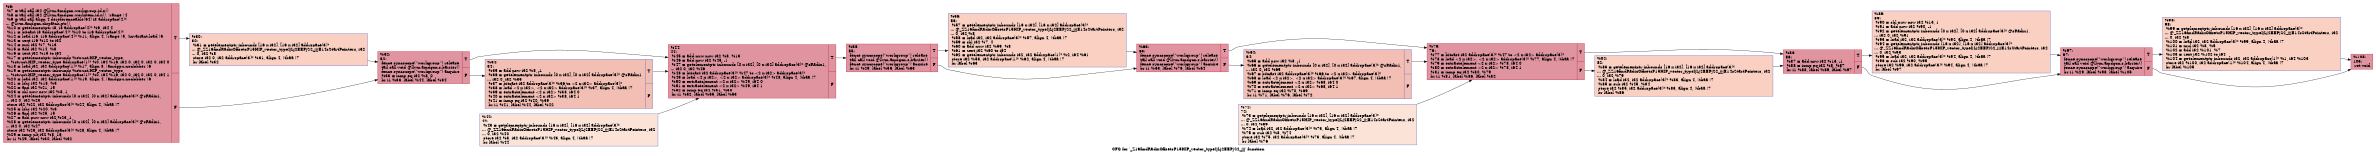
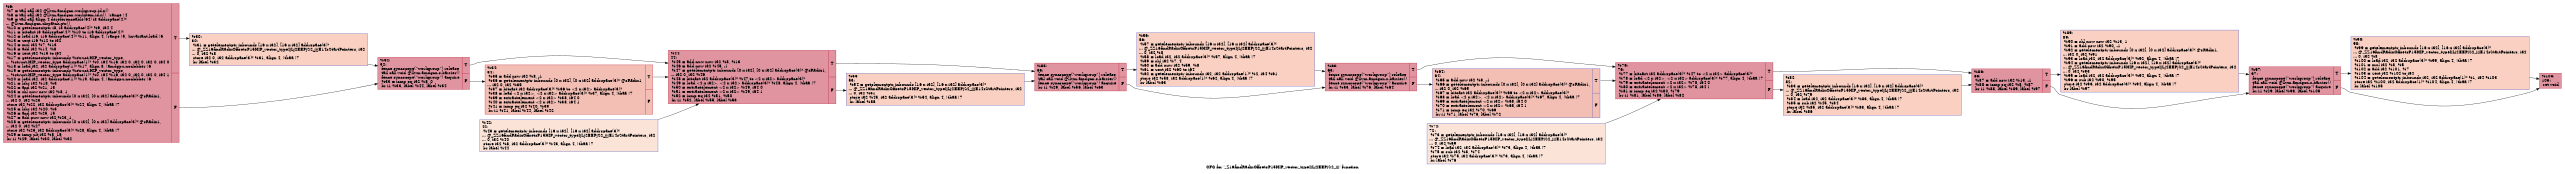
  digraph {
    label="CFG for '_Z16findRadixOffsetsP15HIP_vector_typeIjLj2EEPjS2_jjj' function"
    rankdir=LR
    node [color="#b70d28ff" fillcolor="#b70d2870" shape=record style=filled]
    edge [tailport=s0]
    n1 [label="{%6:\l  %7 = tail call i32 @llvm.amdgcn.workgroup.id.x()\l  %8 = tail call i32 @llvm.amdgcn.workitem.id.x(), !range !4\l  %9 = tail call align 4 dereferenceable(64) i8 addrspace(4)*\l... @llvm.amdgcn.dispatch.ptr()\l  %10 = getelementptr i8, i8 addrspace(4)* %9, i64 4\l  %11 = bitcast i8 addrspace(4)* %10 to i16 addrspace(4)*\l  %12 = load i16, i16 addrspace(4)* %11, align 4, !range !5, !invariant.load !6\l  %13 = zext i16 %12 to i32\l  %14 = mul i32 %7, %13\l  %15 = add i32 %14, %8\l  %16 = zext i32 %15 to i64\l  %17 = getelementptr inbounds %struct.HIP_vector_type,\l... %struct.HIP_vector_type addrspace(1)* %0, i64 %16, i32 0, i32 0, i32 0, i64 0\l  %18 = load i32, i32 addrspace(1)* %17, align 8, !amdgpu.noclobber !6\l  %19 = getelementptr inbounds %struct.HIP_vector_type,\l... %struct.HIP_vector_type addrspace(1)* %0, i64 %16, i32 0, i32 0, i32 0, i64 1\l  %20 = load i32, i32 addrspace(1)* %19, align 4, !amdgpu.noclobber !6\l  %21 = lshr i32 %18, %3\l  %22 = and i32 %21, 15\l  %23 = shl nuw nsw i32 %8, 1\l  %24 = getelementptr inbounds [0 x i32], [0 x i32] addrspace(3)* @sRadix1,\l... i32 0, i32 %23\l  store i32 %22, i32 addrspace(3)* %24, align 4, !tbaa !7\l  %25 = lshr i32 %20, %3\l  %26 = and i32 %25, 15\l  %27 = add nuw nsw i32 %23, 1\l  %28 = getelementptr inbounds [0 x i32], [0 x i32] addrspace(3)* @sRadix1,\l... i32 0, i32 %27\l  store i32 %26, i32 addrspace(3)* %28, align 4, !tbaa !7\l  %29 = icmp ult i32 %8, 16\l  br i1 %29, label %30, label %32\l|{<s0>T|<s1>F}}"]
    n2 [color="#3d50c3ff" fillcolor="#f3947570" label="{%30:\l30:                                               \l  %31 = getelementptr inbounds [16 x i32], [16 x i32] addrspace(3)*\l... @_ZZ16findRadixOffsetsP15HIP_vector_typeIjLj2EEPjS2_jjjE14sStartPointers, i32\l... 0, i32 %8\l  store i32 0, i32 addrspace(3)* %31, align 4, !tbaa !7\l  br label %32\l}"]
    n3 [label="{%32:\l32:                                               \l  fence syncscope(\"workgroup\") release\l  tail call void @llvm.amdgcn.s.barrier()\l  fence syncscope(\"workgroup\") acquire\l  %33 = icmp eq i32 %8, 0\l  br i1 %33, label %44, label %34\l|{<s0>T|<s1>F}}"]
    n4 [label="{%44:\l44:                                               \l  %45 = add nuw nsw i32 %8, %13\l  %46 = add nsw i32 %45, -1\l  %47 = getelementptr inbounds [0 x i32], [0 x i32] addrspace(3)* @sRadix1,\l... i32 0, i32 %46\l  %48 = bitcast i32 addrspace(3)* %47 to \<2 x i32\> addrspace(3)*\l  %49 = load \<2 x i32\>, \<2 x i32\> addrspace(3)* %48, align 4, !tbaa !7\l  %50 = extractelement \<2 x i32\> %49, i64 0\l  %51 = extractelement \<2 x i32\> %49, i64 1\l  %52 = icmp eq i32 %51, %50\l  br i1 %52, label %55, label %53\l|{<s0>T|<s1>F}}"]
-   n5 [color="#3d50c3ff" fillcolor="#e36c5570" label="{%34:\l34:                                               \l  %35 = add nsw i32 %8, -1\l  %36 = getelementptr inbounds [0 x i32], [0 x i32] addrspace(3)* @sRadix1,\l... i32 0, i32 %35\l  %37 = bitcast i32 addrspace(3)* %36 to \<2 x i32\> addrspace(3)*\l  %38 = load \<2 x i32\>, \<2 x i32\> addrspace(3)* %37, align 4, !tbaa !7\l  %39 = extractelement \<2 x i32\> %38, i64 0\l  %40 = extractelement \<2 x i32\> %38, i64 1\l  %41 = icmp eq i32 %40, %39\l  br i1 %41, label %44, label %42\l|{<s0>T|<s1>F}}"]
+   n5 [fillcolor="#e36c5570" label="{%34:\l34:                                               \l  %35 = add nsw i32 %8, -1\l  %36 = getelementptr inbounds [0 x i32], [0 x i32] addrspace(3)* @sRadix1,\l... i32 0, i32 %35\l  %37 = bitcast i32 addrspace(3)* %36 to \<2 x i32\> addrspace(3)*\l  %38 = load \<2 x i32\>, \<2 x i32\> addrspace(3)* %37, align 4, !tbaa !7\l  %39 = extractelement \<2 x i32\> %38, i64 0\l  %40 = extractelement \<2 x i32\> %38, i64 1\l  %41 = icmp eq i32 %40, %39\l  br i1 %41, label %44, label %42\l|{<s0>T|<s1>F}}"]
    n6 [label="{%55:\l55:                                               \l  fence syncscope(\"workgroup\") release\l  tail call void @llvm.amdgcn.s.barrier()\l  fence syncscope(\"workgroup\") acquire\l  br i1 %29, label %56, label %63\l|{<s0>T|<s1>F}}"]
+   n7 [color="#3d50c3ff" fillcolor="#f3947570" label="{%53:\l53:                                               \l  %54 = getelementptr inbounds [16 x i32], [16 x i32] addrspace(3)*\l... @_ZZ16findRadixOffsetsP15HIP_vector_typeIjLj2EEPjS2_jjjE14sStartPointers, i32\l... 0, i32 %51\l  store i32 %45, i32 addrspace(3)* %54, align 4, !tbaa !7\l  br label %55\l}"]
    n8 [color="#3d50c3ff" fillcolor="#f3947570" label="{%56:\l56:                                               \l  %57 = getelementptr inbounds [16 x i32], [16 x i32] addrspace(3)*\l... @_ZZ16findRadixOffsetsP15HIP_vector_typeIjLj2EEPjS2_jjjE14sStartPointers, i32\l... 0, i32 %8\l  %58 = load i32, i32 addrspace(3)* %57, align 4, !tbaa !7\l  %59 = shl i32 %7, 4\l  %60 = add nuw i32 %59, %8\l  %61 = zext i32 %60 to i64\l  %62 = getelementptr inbounds i32, i32 addrspace(1)* %2, i64 %61\l  store i32 %58, i32 addrspace(1)* %62, align 4, !tbaa !7\l  br label %63\l}"]
    n9 [label="{%63:\l63:                                               \l  fence syncscope(\"workgroup\") release\l  tail call void @llvm.amdgcn.s.barrier()\l  fence syncscope(\"workgroup\") acquire\l  br i1 %33, label %76, label %64\l|{<s0>T|<s1>F}}"]
    n10 [color="#3d50c3ff" fillcolor="#f6bfa670" label="{%42:\l42:                                               \l  %43 = getelementptr inbounds [16 x i32], [16 x i32] addrspace(3)*\l... @_ZZ16findRadixOffsetsP15HIP_vector_typeIjLj2EEPjS2_jjjE14sStartPointers, i32\l... 0, i32 %40\l  store i32 %8, i32 addrspace(3)* %43, align 4, !tbaa !7\l  br label %44\l}"]
    n11 [label="{%76:\l76:                                               \l  %77 = bitcast i32 addrspace(3)* %47 to \<2 x i32\> addrspace(3)*\l  %78 = load \<2 x i32\>, \<2 x i32\> addrspace(3)* %77, align 4, !tbaa !7\l  %79 = extractelement \<2 x i32\> %78, i64 0\l  %80 = extractelement \<2 x i32\> %78, i64 1\l  %81 = icmp eq i32 %80, %79\l  br i1 %81, label %86, label %82\l|{<s0>T|<s1>F}}"]
    n12 [color="#3d50c3ff" fillcolor="#e36c5570" label="{%64:\l64:                                               \l  %65 = add nsw i32 %8, -1\l  %66 = getelementptr inbounds [0 x i32], [0 x i32] addrspace(3)* @sRadix1,\l... i32 0, i32 %65\l  %67 = bitcast i32 addrspace(3)* %66 to \<2 x i32\> addrspace(3)*\l  %68 = load \<2 x i32\>, \<2 x i32\> addrspace(3)* %67, align 4, !tbaa !7\l  %69 = extractelement \<2 x i32\> %68, i64 0\l  %70 = extractelement \<2 x i32\> %68, i64 1\l  %71 = icmp eq i32 %70, %69\l  br i1 %71, label %76, label %72\l|{<s0>T|<s1>F}}"]
    n13 [label="{%86:\l86:                                               \l  %87 = add nsw i32 %13, -1\l  %88 = icmp eq i32 %8, %87\l  br i1 %88, label %89, label %97\l|{<s0>T|<s1>F}}"]
    n14 [color="#3d50c3ff" fillcolor="#f3947570" label="{%82:\l82:                                               \l  %83 = getelementptr inbounds [16 x i32], [16 x i32] addrspace(3)*\l... @_ZZ16findRadixOffsetsP15HIP_vector_typeIjLj2EEPjS2_jjjE14sStartPointers, i32\l... 0, i32 %79\l  %84 = load i32, i32 addrspace(3)* %83, align 4, !tbaa !7\l  %85 = sub i32 %45, %84\l  store i32 %85, i32 addrspace(3)* %83, align 4, !tbaa !7\l  br label %86\l}"]
    n15 [color="#3d50c3ff" fillcolor="#f3947570" label="{%89:\l89:                                               \l  %90 = shl nuw nsw i32 %13, 1\l  %91 = add nsw i32 %90, -1\l  %92 = getelementptr inbounds [0 x i32], [0 x i32] addrspace(3)* @sRadix1,\l... i32 0, i32 %91\l  %93 = load i32, i32 addrspace(3)* %92, align 4, !tbaa !7\l  %94 = getelementptr inbounds [16 x i32], [16 x i32] addrspace(3)*\l... @_ZZ16findRadixOffsetsP15HIP_vector_typeIjLj2EEPjS2_jjjE14sStartPointers, i32\l... 0, i32 %93\l  %95 = load i32, i32 addrspace(3)* %94, align 4, !tbaa !7\l  %96 = sub i32 %90, %95\l  store i32 %96, i32 addrspace(3)* %94, align 4, !tbaa !7\l  br label %97\l}"]
    n16 [label="{%97:\l97:                                               \l  fence syncscope(\"workgroup\") release\l  tail call void @llvm.amdgcn.s.barrier()\l  fence syncscope(\"workgroup\") acquire\l  br i1 %29, label %98, label %105\l|{<s0>T|<s1>F}}"]
    n17 [color="#3d50c3ff" fillcolor="#f6bfa670" label="{%72:\l72:                                               \l  %73 = getelementptr inbounds [16 x i32], [16 x i32] addrspace(3)*\l... @_ZZ16findRadixOffsetsP15HIP_vector_typeIjLj2EEPjS2_jjjE14sStartPointers, i32\l... 0, i32 %69\l  %74 = load i32, i32 addrspace(3)* %73, align 4, !tbaa !7\l  %75 = sub i32 %8, %74\l  store i32 %75, i32 addrspace(3)* %73, align 4, !tbaa !7\l  br label %76\l}"]
    n18 [color="#3d50c3ff" fillcolor="#f3947570" label="{%98:\l98:                                               \l  %99 = getelementptr inbounds [16 x i32], [16 x i32] addrspace(3)*\l... @_ZZ16findRadixOffsetsP15HIP_vector_typeIjLj2EEPjS2_jjjE14sStartPointers, i32\l... 0, i32 %8\l  %100 = load i32, i32 addrspace(3)* %99, align 4, !tbaa !7\l  %101 = mul i32 %8, %5\l  %102 = add i32 %101, %7\l  %103 = zext i32 %102 to i64\l  %104 = getelementptr inbounds i32, i32 addrspace(1)* %1, i64 %103\l  store i32 %100, i32 addrspace(1)* %104, align 4, !tbaa !7\l  br label %105\l}"]
    n19 [label="{%105:\l105:                                              \l  ret void\l}"]
    n1 -> n2
    n1 -> n3 [tailport=s1]
    n2 -> n3
    n3 -> n4
    n3 -> n5 [tailport=s1]
    n4 -> n6
+   n4 -> n7 [tailport=s1]
    n5 -> n4
    n6 -> n8
    n6 -> n9 [tailport=s1]
+   n7 -> n6
    n8 -> n9
    n9 -> n11
    n9 -> n12 [tailport=s1]
    n10 -> n4
    n11 -> n13
    n11 -> n14 [tailport=s1]
    n12 -> n11
    n13 -> n15
    n13 -> n16 [tailport=s1]
    n14 -> n13
    n15 -> n16
    n16 -> n18
    n16 -> n19 [tailport=s1]
    n17 -> n11
    n18 -> n19
  }
